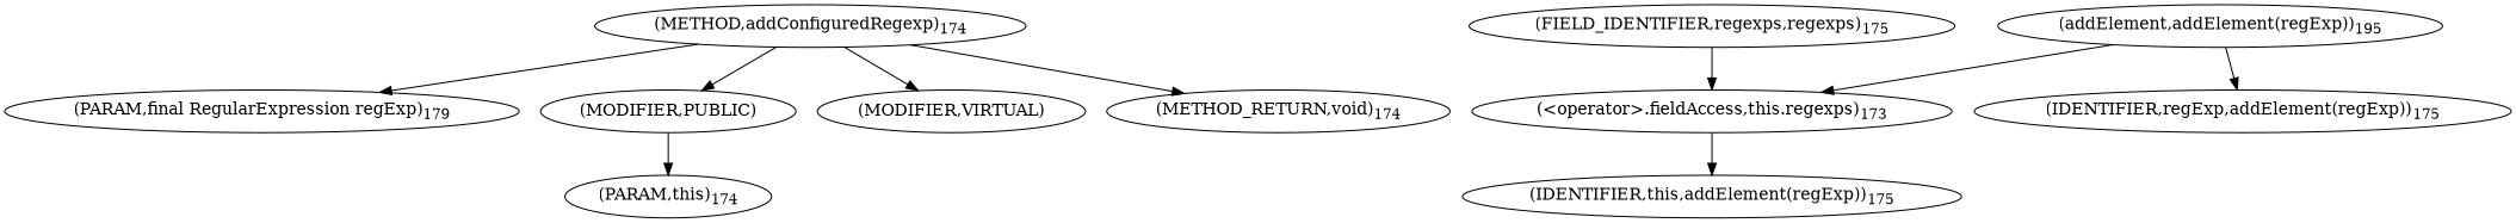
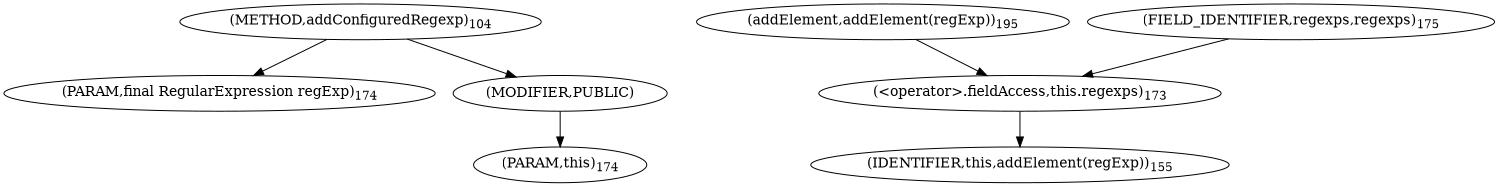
  digraph {
-   n1 [label=<(METHOD,addConfiguredRegexp)<SUB>174</SUB>>]
-   n2 [label=<(PARAM,final RegularExpression regExp)<SUB>179</SUB>>]
+   n1 [label=<(METHOD,addConfiguredRegexp)<SUB>104</SUB>>]
+   n2 [label=<(PARAM,final RegularExpression regExp)<SUB>174</SUB>>]
    n3 [label=<(MODIFIER,PUBLIC)>]
-   n4 [label=<(MODIFIER,VIRTUAL)>]
-   n5 [label=<(METHOD_RETURN,void)<SUB>174</SUB>>]
    n6 [label=<(PARAM,this)<SUB>174</SUB>>]
    n7 [label=<(addElement,addElement(regExp))<SUB>195</SUB>>]
    n8 [label=<(&lt;operator&gt;.fieldAccess,this.regexps)<SUB>173</SUB>>]
-   n9 [label=<(IDENTIFIER,regExp,addElement(regExp))<SUB>175</SUB>>]
-   n10 [label=<(IDENTIFIER,this,addElement(regExp))<SUB>175</SUB>>]
+   n10 [label=<(IDENTIFIER,this,addElement(regExp))<SUB>155</SUB>>]
    n11 [label=<(FIELD_IDENTIFIER,regexps,regexps)<SUB>175</SUB>>]
    n1 -> n2
    n1 -> n3
-   n1 -> n4
-   n1 -> n5
    n3 -> n6
    n7 -> n8
-   n7 -> n9
    n8 -> n10
    n11 -> n8
  }
